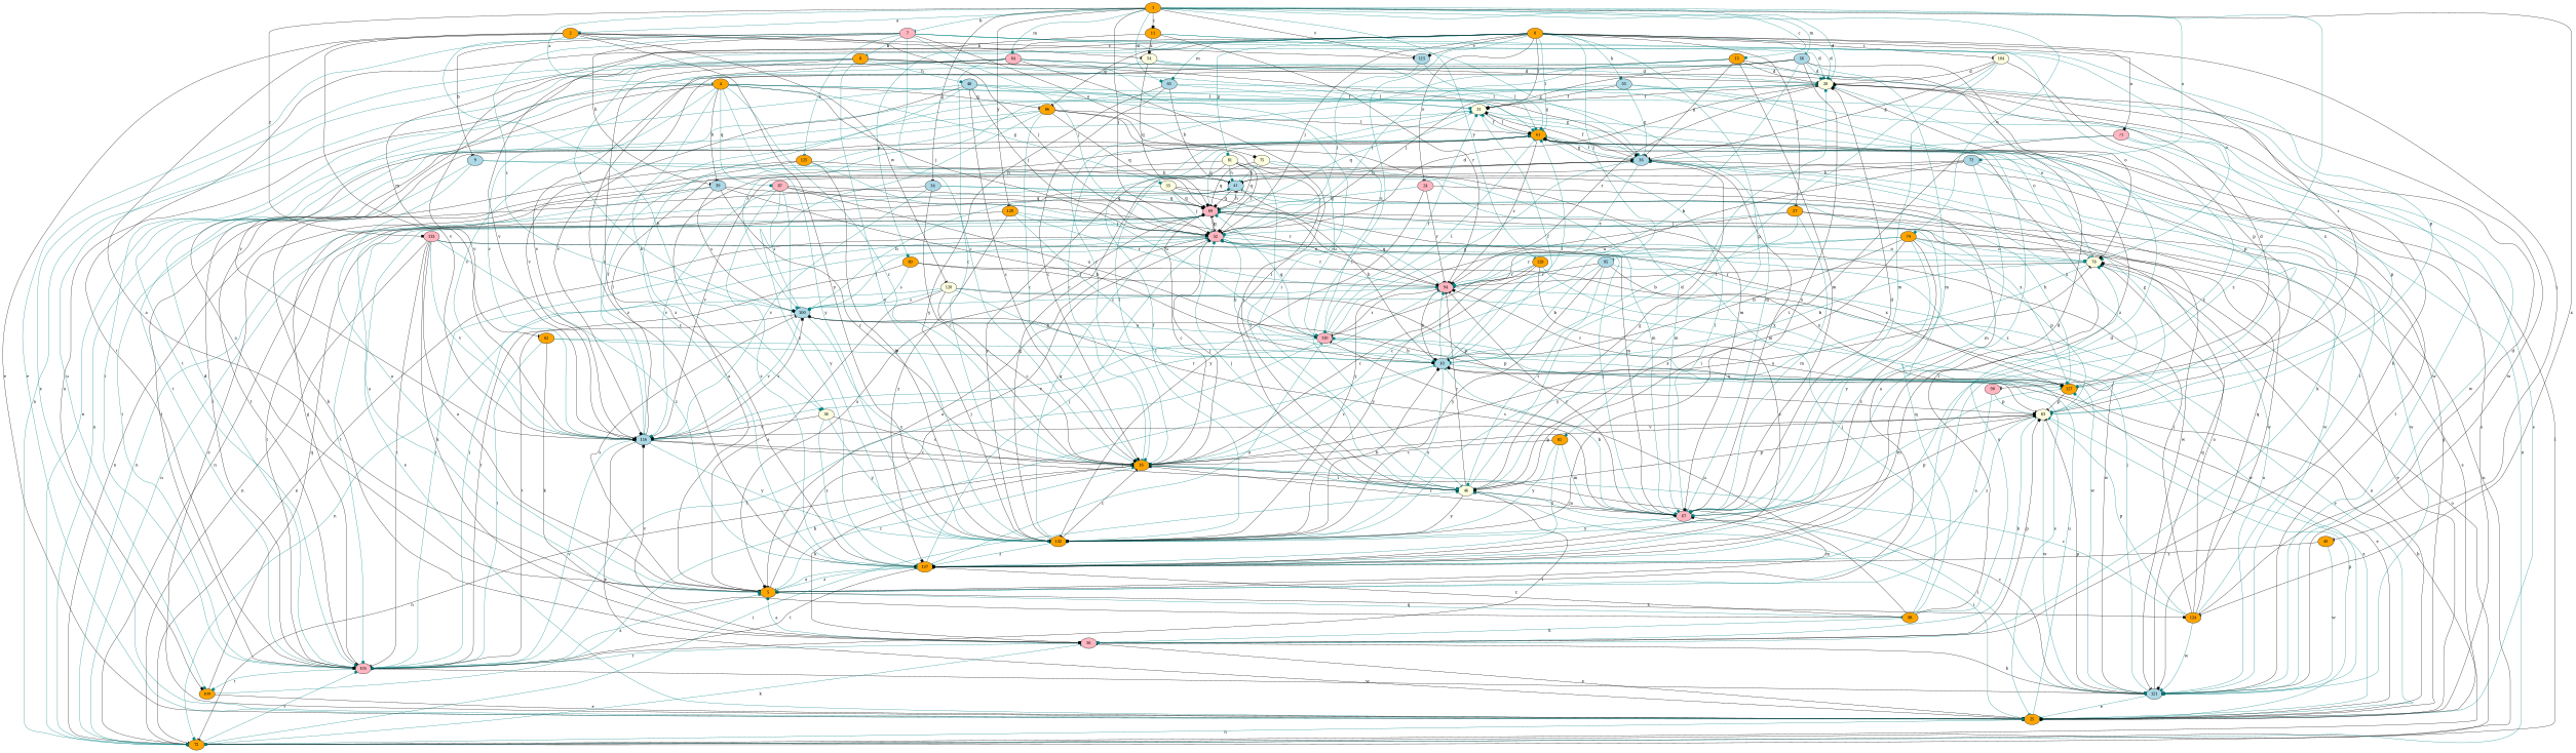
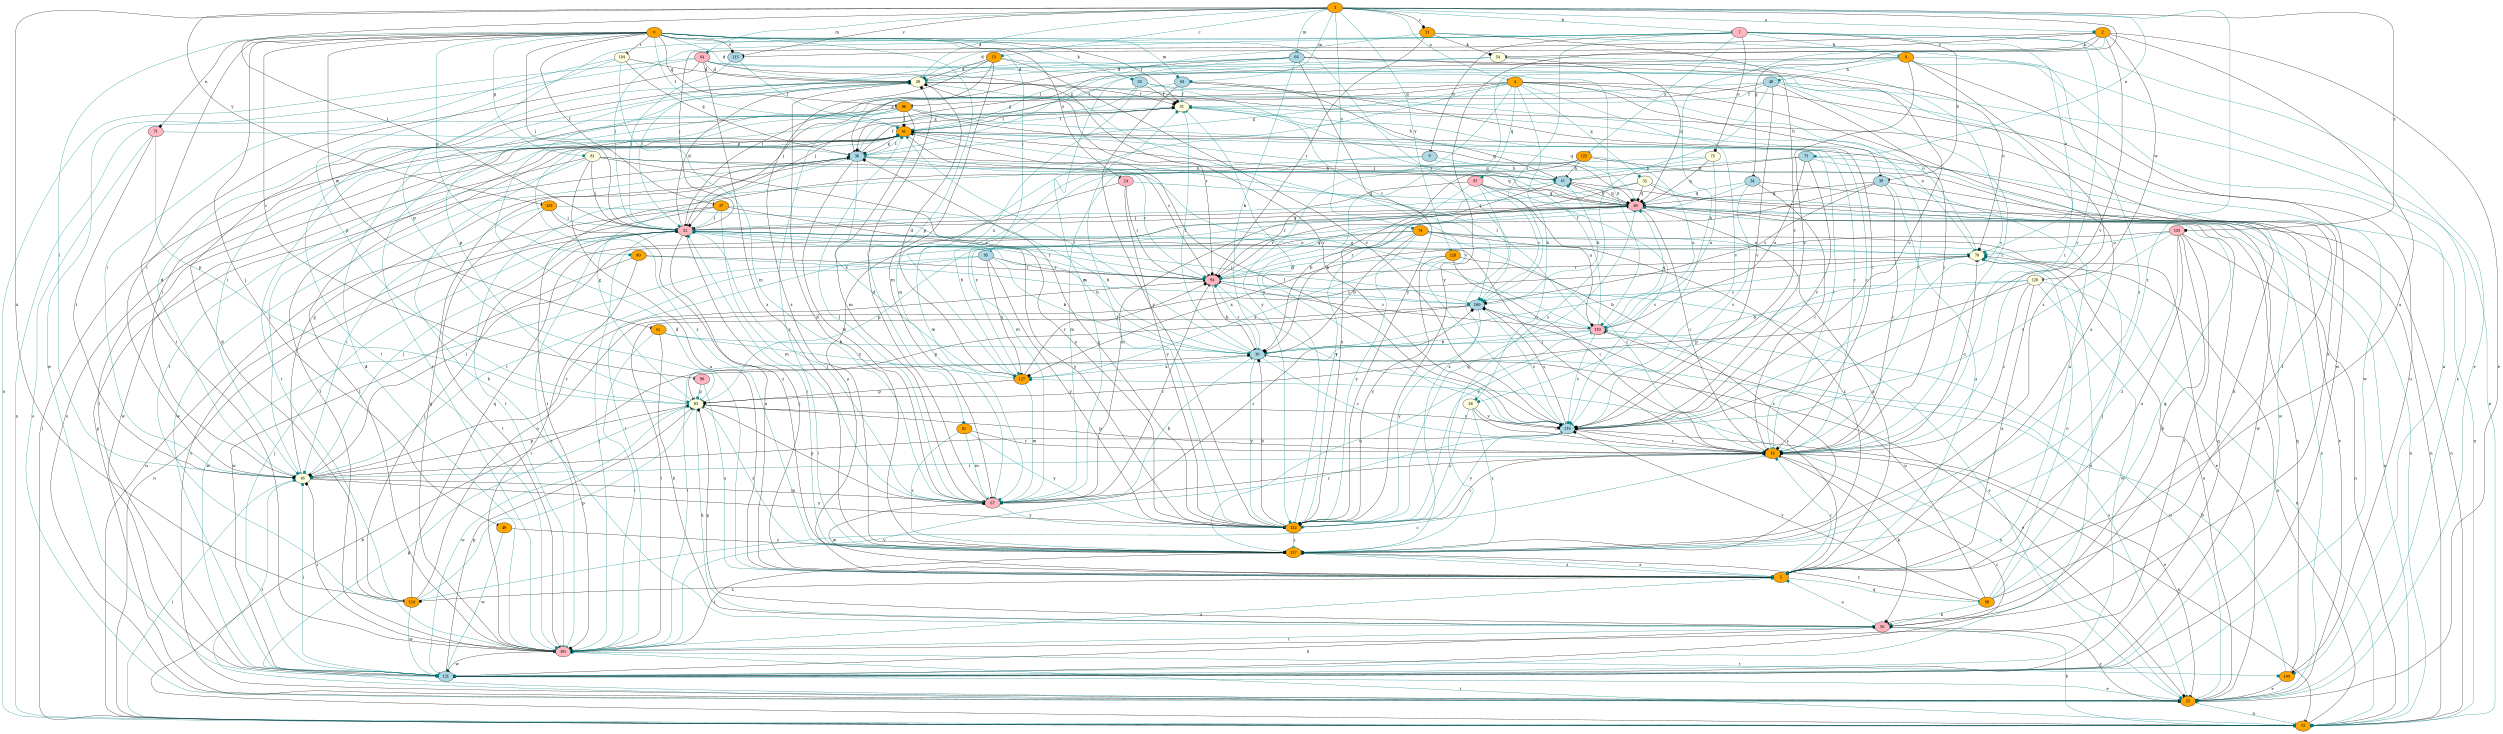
  strict digraph {
    fontname="Noto Serif"
    node [fillcolor=orange fontname="Noto Serif" style=filled]
    edge [arrowhead=box color=teal fontname="Noto Serif"]
    20 [fillcolor=lightyellow]
    0
    24 [fillcolor=lightpink]
    27
    31 [fillcolor=lightyellow]
    46 [fillcolor=lightyellow]
    49
    52 [fillcolor=lightpink]
    53 [fillcolor=lightblue]
    61
    62
    63 [fillcolor=lightblue]
    71 [fillcolor=lightpink]
    80
    81 [fillcolor=lightyellow]
    82
    86
    90 [fillcolor=lightpink]
    95 [fillcolor=lightblue]
    100 [fillcolor=lightblue]
    104 [fillcolor=lightyellow]
    105 [fillcolor=lightpink]
    115 [fillcolor=lightblue]
    116 [fillcolor=lightblue]
    94 [fillcolor=lightpink]
    56 [fillcolor=lightpink]
    5
    132
    89 [fillcolor=lightpink]
    25
    67 [fillcolor=lightpink]
    10 [fillcolor=lightblue]
    72
    137
    16
    78 [fillcolor=lightyellow]
    36 [fillcolor=lightblue]
    83 [fillcolor=lightyellow]
    121 [fillcolor=lightblue]
    127
    41 [fillcolor=lightblue]
    110 [fillcolor=lightpink]
    109
    1
    2
    4
    7 [fillcolor=lightpink]
    11
    13
    34 [fillcolor=lightblue]
    64 [fillcolor=lightpink]
    66 [fillcolor=lightblue]
    73 [fillcolor=lightblue]
    74
    124
    128
    129
    133 [fillcolor=lightpink]
    38 [fillcolor=lightyellow]
    54 [fillcolor=lightyellow]
    120 [fillcolor=lightyellow]
    35 [fillcolor=lightyellow]
    39 [fillcolor=lightblue]
    87 [fillcolor=lightpink]
    8
    9 [fillcolor=lightblue]
    75 [fillcolor=lightyellow]
    125
    88
    40 [fillcolor=lightblue]
    20 -> 31 [color=black label=f]
    20 -> 116 [arrowhead=tee label=v]
    20 -> 94 [color=black label=r]
    20 -> 56 [arrowhead=tee color=black label=k]
    0 -> 20 [label=d]
    0 -> 24 [arrowhead=tee color=black label=e]
    0 -> 27 [arrowhead=tee color=black label=f]
    0 -> 31 [color=black label=f]
    0 -> 46 [arrowhead=tee label=i]
    0 -> 49 [arrowhead=tee color=black label=j]
    0 -> 52 [arrowhead=tee color=black label=j]
    0 -> 53 [label=k]
    0 -> 61 [arrowhead=tee label=l]
    0 -> 62 [arrowhead=tee color=black label=m]
    0 -> 63 [label=m]
    0 -> 71 [color=black label=n]
    0 -> 80 [label=p]
    0 -> 81 [label=p]
    0 -> 82 [label=p]
    0 -> 86 [arrowhead=tee color=black label=q]
    0 -> 90 [arrowhead=tee color=black label=r]
    0 -> 95 [arrowhead=tee label=j]
    0 -> 100 [label=s]
    0 -> 104 [arrowhead=tee color=black label=t]
    0 -> 105 [color=black label=t]
    0 -> 115 [color=black label=v]
    24 -> 94 [arrowhead=tee color=black label=r]
    24 -> 5 [color=black label=a]
    24 -> 132 [arrowhead=tee color=black label=y]
    24 -> 89 [label=q]
    27 -> 52 [arrowhead=tee label=j]
    27 -> 132 [color=black label=y]
    27 -> 25 [color=black label=e]
    27 -> 67 [label=m]
    27 -> 10 [arrowhead=tee label=b]
    27 -> 72 [color=black label=n]
    31 -> 61 [color=black label=l]
    31 -> 89 [label=q]
    31 -> 137 [arrowhead=tee label=z]
    31 -> 16 [arrowhead=tee label=c]
    31 -> 78 [arrowhead=tee label=o]
    46 -> 20 [label=d]
    46 -> 52 [label=j]
    46 -> 94 [arrowhead=tee color=black label=r]
    46 -> 132 [arrowhead=tee color=black label=y]
    46 -> 67 [arrowhead=tee color=black label=m]
    46 -> 36 [color=black label=g]
    46 -> 83 [color=black label=p]
    49 -> 137 [color=black label=z]
    49 -> 121 [label=w]
    52 -> 20 [color=black label=d]
    52 -> 105 [arrowhead=tee label=t]
    52 -> 94 [arrowhead=tee label=r]
    52 -> 5 [arrowhead=tee color=black label=a]
    52 -> 89 [arrowhead=tee color=black label=q]
    52 -> 10 [arrowhead=tee label=b]
    52 -> 72 [arrowhead=tee color=black label=n]
    52 -> 78 [label=o]
    53 -> 31 [color=black label=f]
    53 -> 100 [label=s]
    53 -> 78 [arrowhead=tee label=o]
    53 -> 36 [arrowhead=tee label=g]
    53 -> 127 [arrowhead=tee label=x]
    61 -> 31 [label=f]
    61 -> 105 [color=black label=t]
    61 -> 94 [arrowhead=tee color=black label=r]
    61 -> 56 [label=k]
    61 -> 89 [arrowhead=tee label=q]
    61 -> 25 [arrowhead=tee color=black label=e]
    61 -> 36 [color=black label=g]
    62 -> 105 [arrowhead=tee label=t]
    62 -> 56 [arrowhead=tee color=black label=k]
    62 -> 10 [label=b]
    62 -> 127 [arrowhead=tee label=x]
    63 -> 31 [arrowhead=tee label=f]
    63 -> 132 [color=black label=y]
    63 -> 16 [color=black label=c]
    63 -> 83 [label=p]
    63 -> 41 [arrowhead=tee color=black label=h]
    71 -> 46 [arrowhead=tee color=black label=i]
    71 -> 25 [label=e]
    71 -> 36 [arrowhead=tee label=g]
    71 -> 83 [arrowhead=tee label=p]
    80 -> 100 [label=s]
    80 -> 105 [arrowhead=tee color=black label=t]
    80 -> 94 [arrowhead=tee color=black label=r]
    80 -> 121 [color=black label=w]
    81 -> 46 [arrowhead=tee label=i]
    81 -> 52 [color=black label=j]
    81 -> 5 [arrowhead=tee color=black label=a]
    81 -> 132 [color=black label=y]
    81 -> 89 [arrowhead=tee color=black label=q]
    81 -> 121 [color=black label=w]
    81 -> 41 [label=h]
    82 -> 132 [arrowhead=tee label=y]
    82 -> 67 [arrowhead=tee label=m]
    82 -> 137 [label=z]
    82 -> 16 [arrowhead=tee color=black label=c]
    86 -> 46 [arrowhead=tee color=black label=i]
    86 -> 61 [color=black label=l]
    86 -> 105 [label=t]
    86 -> 89 [color=black label=q]
    86 -> 67 [color=black label=m]
    86 -> 72 [arrowhead=tee label=n]
    86 -> 137 [arrowhead=tee label=z]
    86 -> 16 [label=c]
    90 -> 5 [label=a]
    90 -> 83 [label=p]
    95 -> 46 [label=i]
    95 -> 94 [arrowhead=tee color=black label=r]
    95 -> 132 [color=black label=y]
    95 -> 10 [arrowhead=tee label=b]
    95 -> 121 [label=w]
    95 -> 127 [arrowhead=tee color=black label=x]
    100 -> 52 [label=j]
    100 -> 105 [color=black label=t]
    100 -> 116 [arrowhead=tee label=v]
    100 -> 132 [arrowhead=tee label=y]
    100 -> 83 [arrowhead=tee color=black label=p]
    100 -> 41 [label=h]
    100 -> 110 [label=u]
    104 -> 20 [arrowhead=tee color=black label=d]
    104 -> 46 [label=i]
    104 -> 67 [label=m]
    104 -> 36 [arrowhead=tee color=black label=g]
-   104 -> 83 [arrowhead=tee color=black label=p]
+   104 -> 83 [arrowhead=tee label=p]
    105 -> 20 [label=d]
    105 -> 46 [color=black label=i]
    105 -> 52 [label=j]
    105 -> 61 [color=black label=l]
    105 -> 116 [arrowhead=tee label=v]
    105 -> 5 [label=a]
    105 -> 36 [color=black label=g]
    105 -> 121 [arrowhead=tee color=black label=w]
    105 -> 109 [label=t]
    115 -> 52 [label=j]
    115 -> 61 [label=l]
    116 -> 31 [arrowhead=tee label=f]
    116 -> 46 [color=black label=i]
    116 -> 61 [color=black label=l]
    116 -> 100 [color=black label=s]
    116 -> 94 [arrowhead=tee label=r]
    116 -> 132 [label=y]
    116 -> 25 [arrowhead=tee color=black label=e]
    116 -> 16 [color=black label=c]
    94 -> 100 [label=s]
    94 -> 89 [arrowhead=tee label=q]
    94 -> 25 [label=e]
    94 -> 10 [arrowhead=tee color=black label=b]
    56 -> 105 [label=t]
    56 -> 5 [label=a]
    56 -> 25 [color=black label=e]
    56 -> 83 [color=black label=p]
    5 -> 20 [label=d]
    5 -> 52 [arrowhead=tee color=black label=j]
    5 -> 100 [arrowhead=tee color=black label=s]
    5 -> 67 [color=black label=m]
    5 -> 137 [label=z]
    5 -> 16 [label=c]
    5 -> 124 [color=black label=x]
    5 -> 88 [arrowhead=tee label=q]
    132 -> 31 [label=f]
    132 -> 89 [arrowhead=tee label=q]
    132 -> 10 [color=black label=b]
    132 -> 137 [arrowhead=tee label=z]
    132 -> 16 [arrowhead=tee color=black label=c]
    132 -> 36 [color=black label=g]
    89 -> 52 [arrowhead=tee color=black label=j]
+   89 -> 61 [arrowhead=tee color=black label=l]
    89 -> 105 [label=t]
    89 -> 94 [color=black label=r]
    89 -> 5 [color=black label=a]
    89 -> 25 [label=e]
    89 -> 72 [label=n]
    89 -> 16 [arrowhead=tee color=black label=c]
    89 -> 41 [arrowhead=tee color=black label=h]
    25 -> 46 [arrowhead=tee label=i]
    25 -> 72 [arrowhead=tee label=n]
    25 -> 78 [color=black label=o]
    25 -> 36 [color=black label=g]
    25 -> 83 [arrowhead=tee label=p]
    25 -> 127 [label=x]
    25 -> 110 [label=u]
    67 -> 20 [color=black label=d]
    67 -> 52 [label=j]
    67 -> 61 [label=l]
    67 -> 100 [color=black label=s]
    67 -> 94 [arrowhead=tee color=black label=r]
    67 -> 132 [arrowhead=tee label=y]
    67 -> 10 [arrowhead=tee label=b]
    67 -> 16 [color=black label=c]
    67 -> 83 [arrowhead=tee color=black label=p]
    10 -> 31 [arrowhead=tee label=f]
    10 -> 61 [label=l]
    10 -> 94 [label=r]
    10 -> 132 [arrowhead=tee label=y]
    10 -> 25 [color=black label=e]
    10 -> 16 [label=c]
    10 -> 127 [arrowhead=tee label=x]
    72 -> 46 [label=i]
    72 -> 61 [arrowhead=tee color=black label=l]
    72 -> 105 [label=t]
    72 -> 56 [arrowhead=tee label=k]
    72 -> 10 [color=black label=b]
    72 -> 78 [color=black label=o]
    137 -> 20 [arrowhead=tee color=black label=d]
    137 -> 52 [label=j]
    137 -> 105 [arrowhead=tee color=black label=t]
    137 -> 5 [arrowhead=tee label=a]
    137 -> 110 [arrowhead=tee label=u]
    16 -> 46 [label=i]
    16 -> 52 [arrowhead=tee color=black label=j]
    16 -> 61 [label=l]
    16 -> 56 [color=black label=k]
    16 -> 72 [arrowhead=tee color=black label=n]
    16 -> 78 [arrowhead=tee color=black label=o]
    16 -> 83 [arrowhead=tee color=black label=p]
    78 -> 94 [arrowhead=tee color=black label=r]
    78 -> 132 [label=y]
    78 -> 10 [arrowhead=tee label=b]
    36 -> 31 [color=black label=f]
    36 -> 61 [arrowhead=tee label=l]
    36 -> 94 [label=r]
    36 -> 67 [arrowhead=tee color=black label=m]
    36 -> 121 [label=w]
    36 -> 127 [label=x]
    36 -> 41 [arrowhead=tee color=black label=h]
    83 -> 116 [arrowhead=tee color=black label=v]
    83 -> 56 [arrowhead=tee label=k]
    83 -> 137 [arrowhead=tee label=z]
    83 -> 36 [arrowhead=tee label=g]
    83 -> 121 [arrowhead=tee label=w]
    121 -> 46 [label=i]
    121 -> 52 [label=j]
    121 -> 61 [color=black label=l]
    121 -> 56 [arrowhead=tee color=black label=k]
    121 -> 89 [color=black label=q]
    121 -> 25 [arrowhead=tee label=e]
    121 -> 16 [arrowhead=tee color=black label=c]
    121 -> 78 [label=o]
    121 -> 83 [arrowhead=tee color=black label=p]
    127 -> 20 [color=black label=d]
    127 -> 94 [color=black label=r]
    127 -> 67 [label=m]
    127 -> 83 [arrowhead=tee color=black label=p]
    127 -> 41 [arrowhead=tee label=h]
    41 -> 89 [color=black label=q]
    41 -> 10 [color=black label=b]
    41 -> 72 [arrowhead=tee color=black label=n]
    110 -> 31 [label=f]
    110 -> 61 [arrowhead=tee label=l]
    110 -> 105 [label=t]
    110 -> 116 [label=v]
    110 -> 94 [arrowhead=tee color=black label=r]
    110 -> 89 [label=q]
    110 -> 25 [arrowhead=tee label=e]
    110 -> 10 [label=b]
    110 -> 36 [arrowhead=tee label=g]
    109 -> 89 [color=black label=q]
    109 -> 25 [color=black label=e]
    109 -> 10 [arrowhead=tee label=b]
    1 -> 20 [arrowhead=tee label=d]
    1 -> 52 [color=black label=j]
    1 -> 63 [label=m]
    1 -> 115 [arrowhead=tee color=black label=v]
    1 -> 137 [arrowhead=tee label=z]
    1 -> 2 [label=a]
    1 -> 4 [arrowhead=tee label=a]
    1 -> 7 [arrowhead=tee label=b]
    1 -> 11 [color=black label=c]
    1 -> 13 [label=c]
    1 -> 34 [arrowhead=tee color=black label=g]
    1 -> 64 [label=m]
    1 -> 66 [arrowhead=tee label=m]
    1 -> 73 [label=o]
    1 -> 74 [label=o]
    1 -> 124 [arrowhead=tee color=black label=x]
    1 -> 128 [arrowhead=tee label=y]
    1 -> 129 [arrowhead=tee color=black label=y]
    1 -> 133 [color=black label=z]
    2 -> 52 [color=black label=j]
    2 -> 115 [arrowhead=tee color=black label=v]
    2 -> 116 [color=black label=v]
    2 -> 5 [color=black label=a]
    2 -> 132 [arrowhead=tee color=black label=y]
    2 -> 25 [arrowhead=tee color=black label=e]
    2 -> 38 [label=h]
    2 -> 54 [arrowhead=tee color=black label=k]
    2 -> 120 [arrowhead=tee color=black label=w]
    4 -> 52 [arrowhead=tee color=black label=j]
    4 -> 86 [arrowhead=tee color=black label=q]
    4 -> 105 [arrowhead=tee label=t]
    4 -> 116 [arrowhead=tee label=v]
    4 -> 5 [arrowhead=tee color=black label=a]
    4 -> 132 [label=y]
    4 -> 67 [arrowhead=tee label=m]
    4 -> 16 [label=c]
    4 -> 36 [arrowhead=tee label=g]
    4 -> 109 [color=black label=u]
    4 -> 38 [label=h]
    4 -> 35 [label=g]
    4 -> 39 [arrowhead=tee color=black label=h]
    4 -> 87 [label=q]
    7 -> 20 [label=d]
    7 -> 52 [arrowhead=tee label=j]
    7 -> 100 [label=s]
    7 -> 25 [label=e]
    7 -> 16 [arrowhead=tee label=c]
    7 -> 78 [label=o]
    7 -> 83 [arrowhead=tee label=p]
    7 -> 39 [arrowhead=tee color=black label=h]
    7 -> 8 [arrowhead=tee label=b]
    7 -> 9 [arrowhead=tee color=black label=b]
    7 -> 75 [color=black label=o]
    7 -> 125 [arrowhead=tee label=x]
    11 -> 116 [arrowhead=tee color=black label=v]
    11 -> 94 [arrowhead=tee color=black label=r]
    11 -> 137 [label=z]
    11 -> 36 [label=g]
    11 -> 54 [color=black label=k]
    13 -> 20 [arrowhead=tee color=black label=d]
    13 -> 52 [label=j]
    13 -> 116 [arrowhead=tee color=black label=v]
    13 -> 67 [arrowhead=tee color=black label=m]
    13 -> 137 [arrowhead=tee color=black label=z]
    13 -> 16 [label=c]
    13 -> 36 [arrowhead=tee color=black label=g]
    34 -> 116 [label=v]
    34 -> 89 [label=q]
    34 -> 72 [color=black label=n]
    34 -> 16 [arrowhead=tee color=black label=c]
    34 -> 127 [label=x]
    64 -> 20 [arrowhead=tee color=black label=d]
    64 -> 46 [color=black label=i]
    64 -> 116 [color=black label=v]
    64 -> 72 [label=n]
    64 -> 137 [arrowhead=tee color=black label=z]
    64 -> 16 [label=c]
    64 -> 121 [label=w]
    64 -> 110 [label=u]
    66 -> 20 [label=d]
    66 -> 52 [arrowhead=tee color=black label=j]
    66 -> 105 [label=t]
    66 -> 116 [color=black label=v]
    66 -> 132 [color=black label=y]
    66 -> 67 [label=m]
    66 -> 10 [arrowhead=tee label=b]
    66 -> 78 [color=black label=o]
    73 -> 116 [color=black label=v]
    73 -> 67 [arrowhead=tee label=m]
    73 -> 72 [label=n]
    73 -> 121 [arrowhead=tee label=w]
    73 -> 41 [arrowhead=tee color=black label=h]
    73 -> 110 [arrowhead=tee color=black label=u]
    74 -> 46 [color=black label=i]
    74 -> 94 [label=r]
    74 -> 132 [arrowhead=tee label=y]
    74 -> 25 [arrowhead=tee color=black label=e]
    74 -> 10 [arrowhead=tee color=black label=b]
    74 -> 137 [color=black label=z]
    74 -> 16 [label=c]
    74 -> 78 [label=o]
    74 -> 83 [arrowhead=tee label=p]
    124 -> 20 [arrowhead=tee color=black label=d]
    124 -> 52 [arrowhead=tee color=black label=j]
    124 -> 61 [label=l]
    124 -> 89 [arrowhead=tee color=black label=q]
    124 -> 16 [arrowhead=tee label=c]
    124 -> 78 [arrowhead=tee color=black label=o]
    124 -> 83 [arrowhead=tee label=p]
    124 -> 121 [label=w]
    128 -> 94 [label=r]
    128 -> 132 [arrowhead=tee color=black label=y]
    128 -> 137 [arrowhead=tee color=black label=z]
    128 -> 16 [arrowhead=tee color=black label=c]
    128 -> 127 [label=x]
    129 -> 46 [label=i]
    129 -> 52 [arrowhead=tee label=j]
    129 -> 105 [arrowhead=tee color=black label=t]
    129 -> 94 [label=r]
    129 -> 137 [color=black label=z]
    133 -> 105 [arrowhead=tee color=black label=t]
    133 -> 116 [label=v]
    133 -> 56 [color=black label=k]
    133 -> 5 [color=black label=a]
    133 -> 72 [arrowhead=tee color=black label=n]
    133 -> 137 [label=z]
    133 -> 78 [label=o]
    133 -> 127 [color=black label=x]
    38 -> 116 [color=black label=v]
    38 -> 132 [arrowhead=tee label=y]
    38 -> 137 [arrowhead=tee label=z]
    38 -> 16 [arrowhead=tee color=black label=c]
    54 -> 20 [arrowhead=tee label=d]
    54 -> 61 [label=l]
    54 -> 116 [label=v]
    54 -> 89 [color=black label=q]
    120 -> 100 [label=s]
    120 -> 5 [arrowhead=tee color=black label=a]
    120 -> 10 [arrowhead=tee label=b]
    120 -> 72 [label=n]
    120 -> 16 [arrowhead=tee color=black label=c]
    120 -> 83 [color=black label=p]
    120 -> 121 [label=w]
    35 -> 52 [arrowhead=tee label=j]
    35 -> 89 [color=black label=q]
    35 -> 67 [color=black label=m]
    35 -> 72 [arrowhead=tee label=n]
    35 -> 121 [arrowhead=tee color=black label=w]
    39 -> 100 [color=black label=s]
    39 -> 5 [label=a]
    39 -> 89 [arrowhead=tee color=black label=q]
    39 -> 25 [color=black label=e]
    39 -> 10 [color=black label=b]
    39 -> 16 [arrowhead=tee color=black label=c]
    87 -> 100 [arrowhead=tee label=s]
    87 -> 116 [label=v]
    87 -> 94 [arrowhead=tee color=black label=r]
    87 -> 132 [arrowhead=tee label=y]
    87 -> 89 [arrowhead=tee color=black label=q]
    87 -> 137 [arrowhead=tee label=z]
    87 -> 110 [color=black label=u]
    8 -> 61 [label=l]
    8 -> 116 [color=black label=v]
    8 -> 132 [arrowhead=tee label=y]
    8 -> 25 [label=e]
    8 -> 137 [color=black label=z]
    8 -> 36 [color=black label=g]
    8 -> 121 [color=black label=w]
    8 -> 109 [label=u]
    8 -> 40 [label=h]
    9 -> 105 [arrowhead=tee label=t]
    9 -> 5 [arrowhead=tee label=a]
    9 -> 67 [label=m]
    9 -> 41 [arrowhead=tee label=h]
    75 -> 89 [arrowhead=tee color=black label=q]
    75 -> 67 [label=m]
    75 -> 41 [arrowhead=tee label=h]
    75 -> 110 [label=u]
    125 -> 105 [color=black label=t]
    125 -> 56 [arrowhead=tee color=black label=k]
    125 -> 132 [arrowhead=tee color=black label=y]
    125 -> 41 [arrowhead=tee color=black label=h]
    125 -> 110 [arrowhead=tee label=u]
    88 -> 52 [label=j]
    88 -> 61 [color=black label=l]
    88 -> 116 [color=black label=v]
    88 -> 56 [label=k]
    88 -> 89 [label=q]
    88 -> 137 [arrowhead=tee color=black label=z]
    88 -> 78 [label=o]
    88 -> 110 [arrowhead=tee color=black label=u]
    40 -> 31 [label=f]
    40 -> 46 [label=i]
    40 -> 52 [color=black label=j]
    40 -> 116 [color=black label=v]
    40 -> 72 [arrowhead=tee label=n]
    40 -> 137 [arrowhead=tee label=z]
    40 -> 16 [color=black label=c]
    40 -> 121 [label=w]
  }
